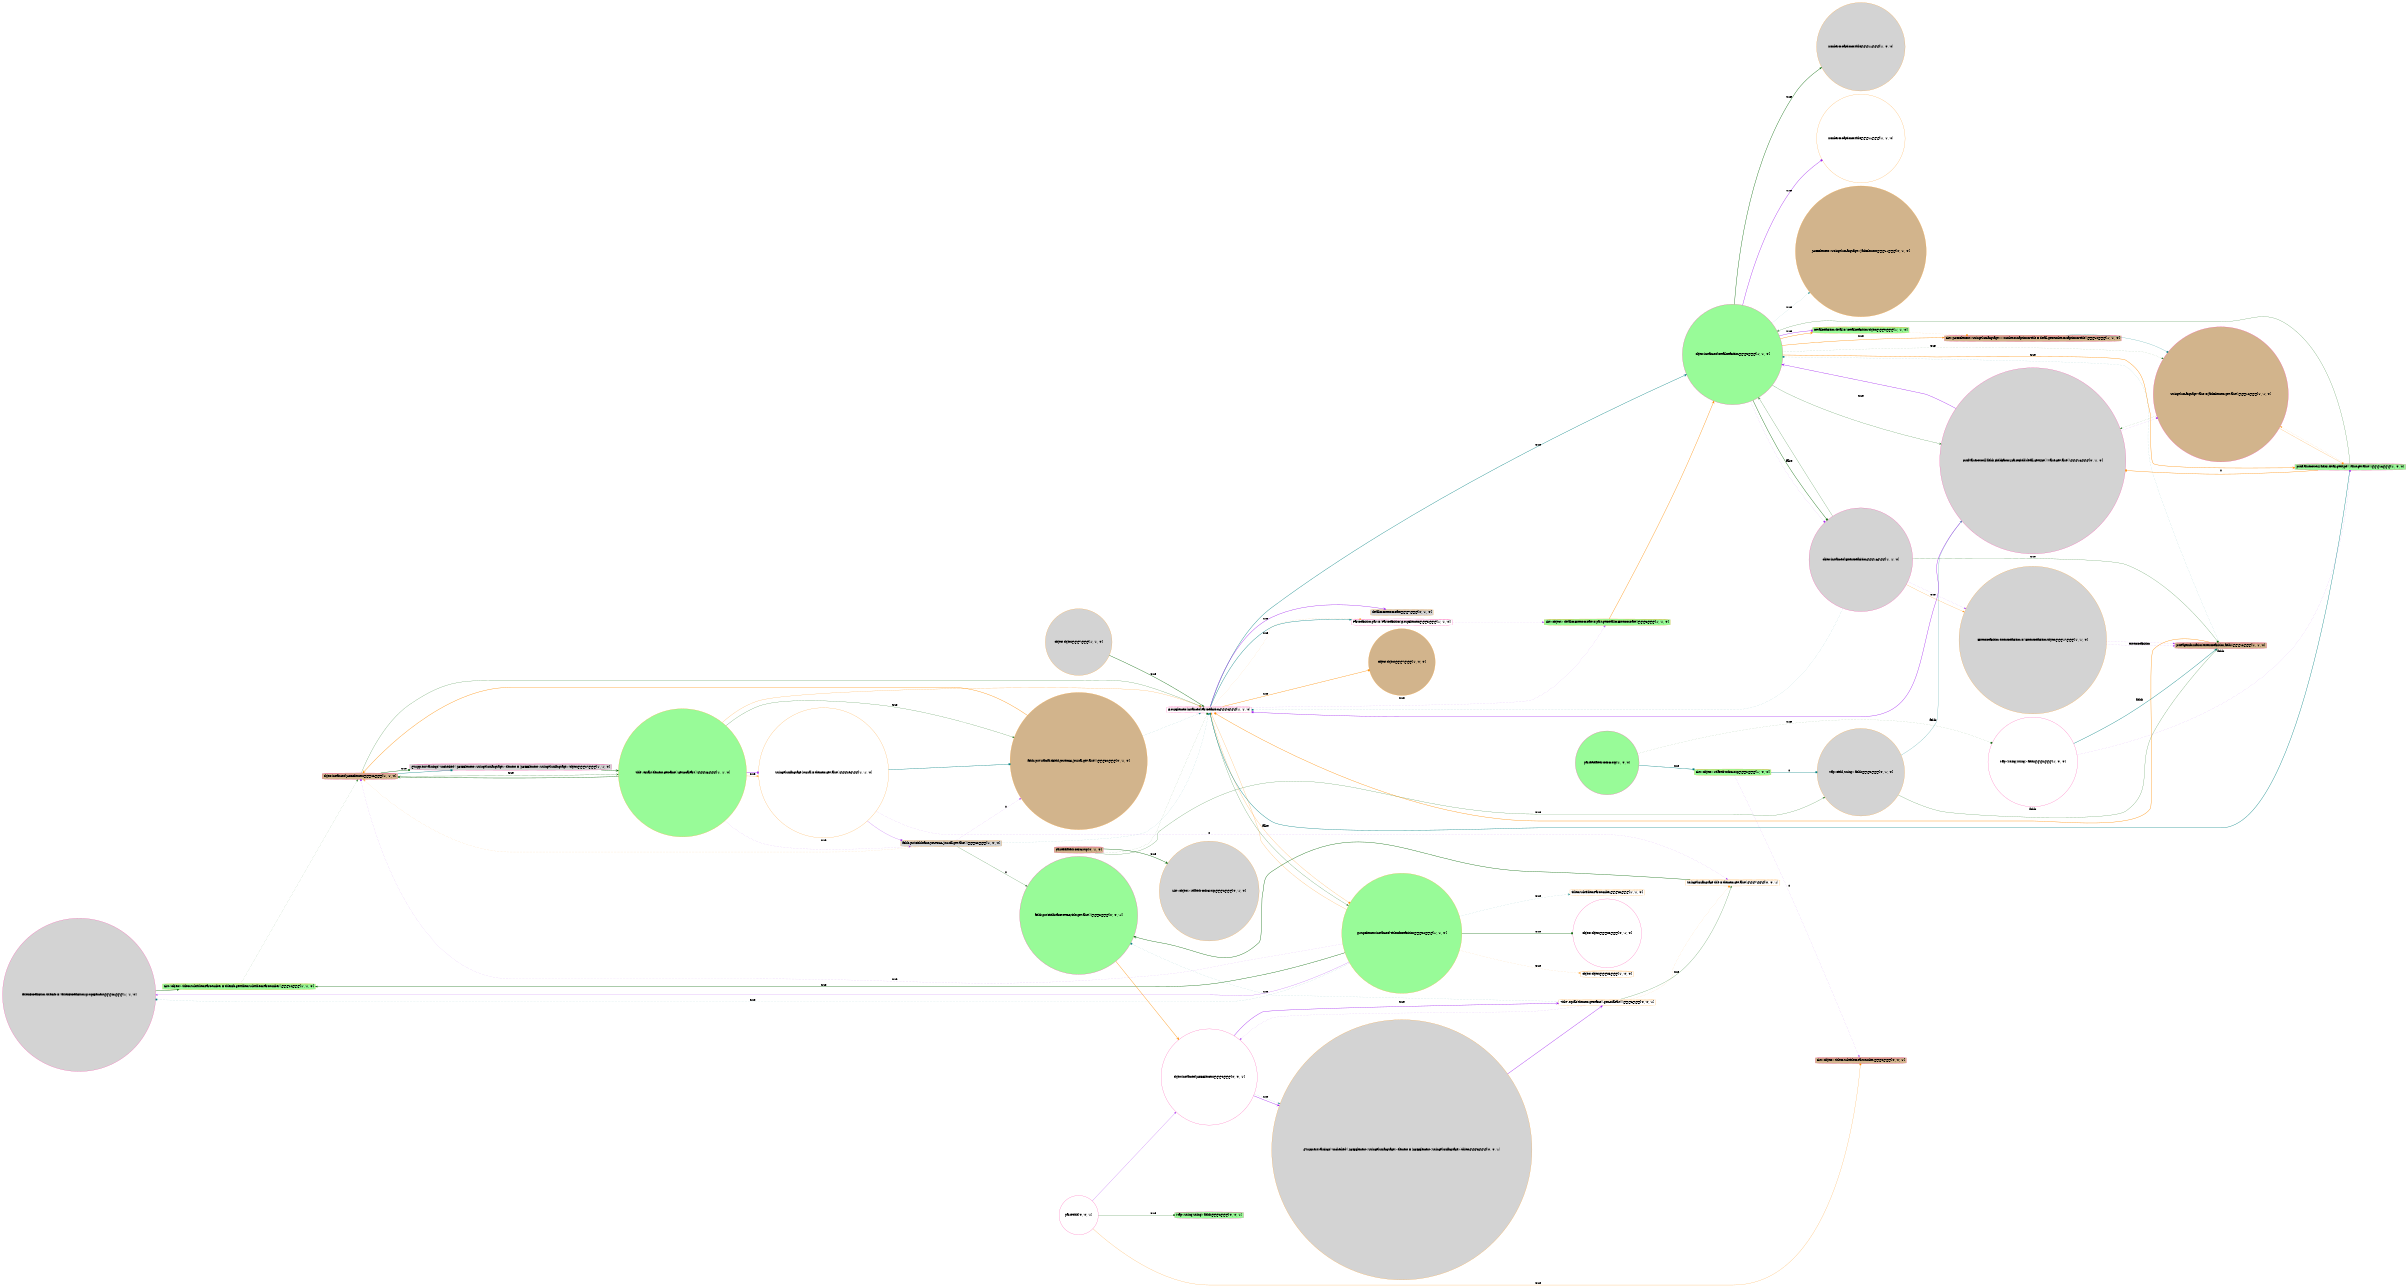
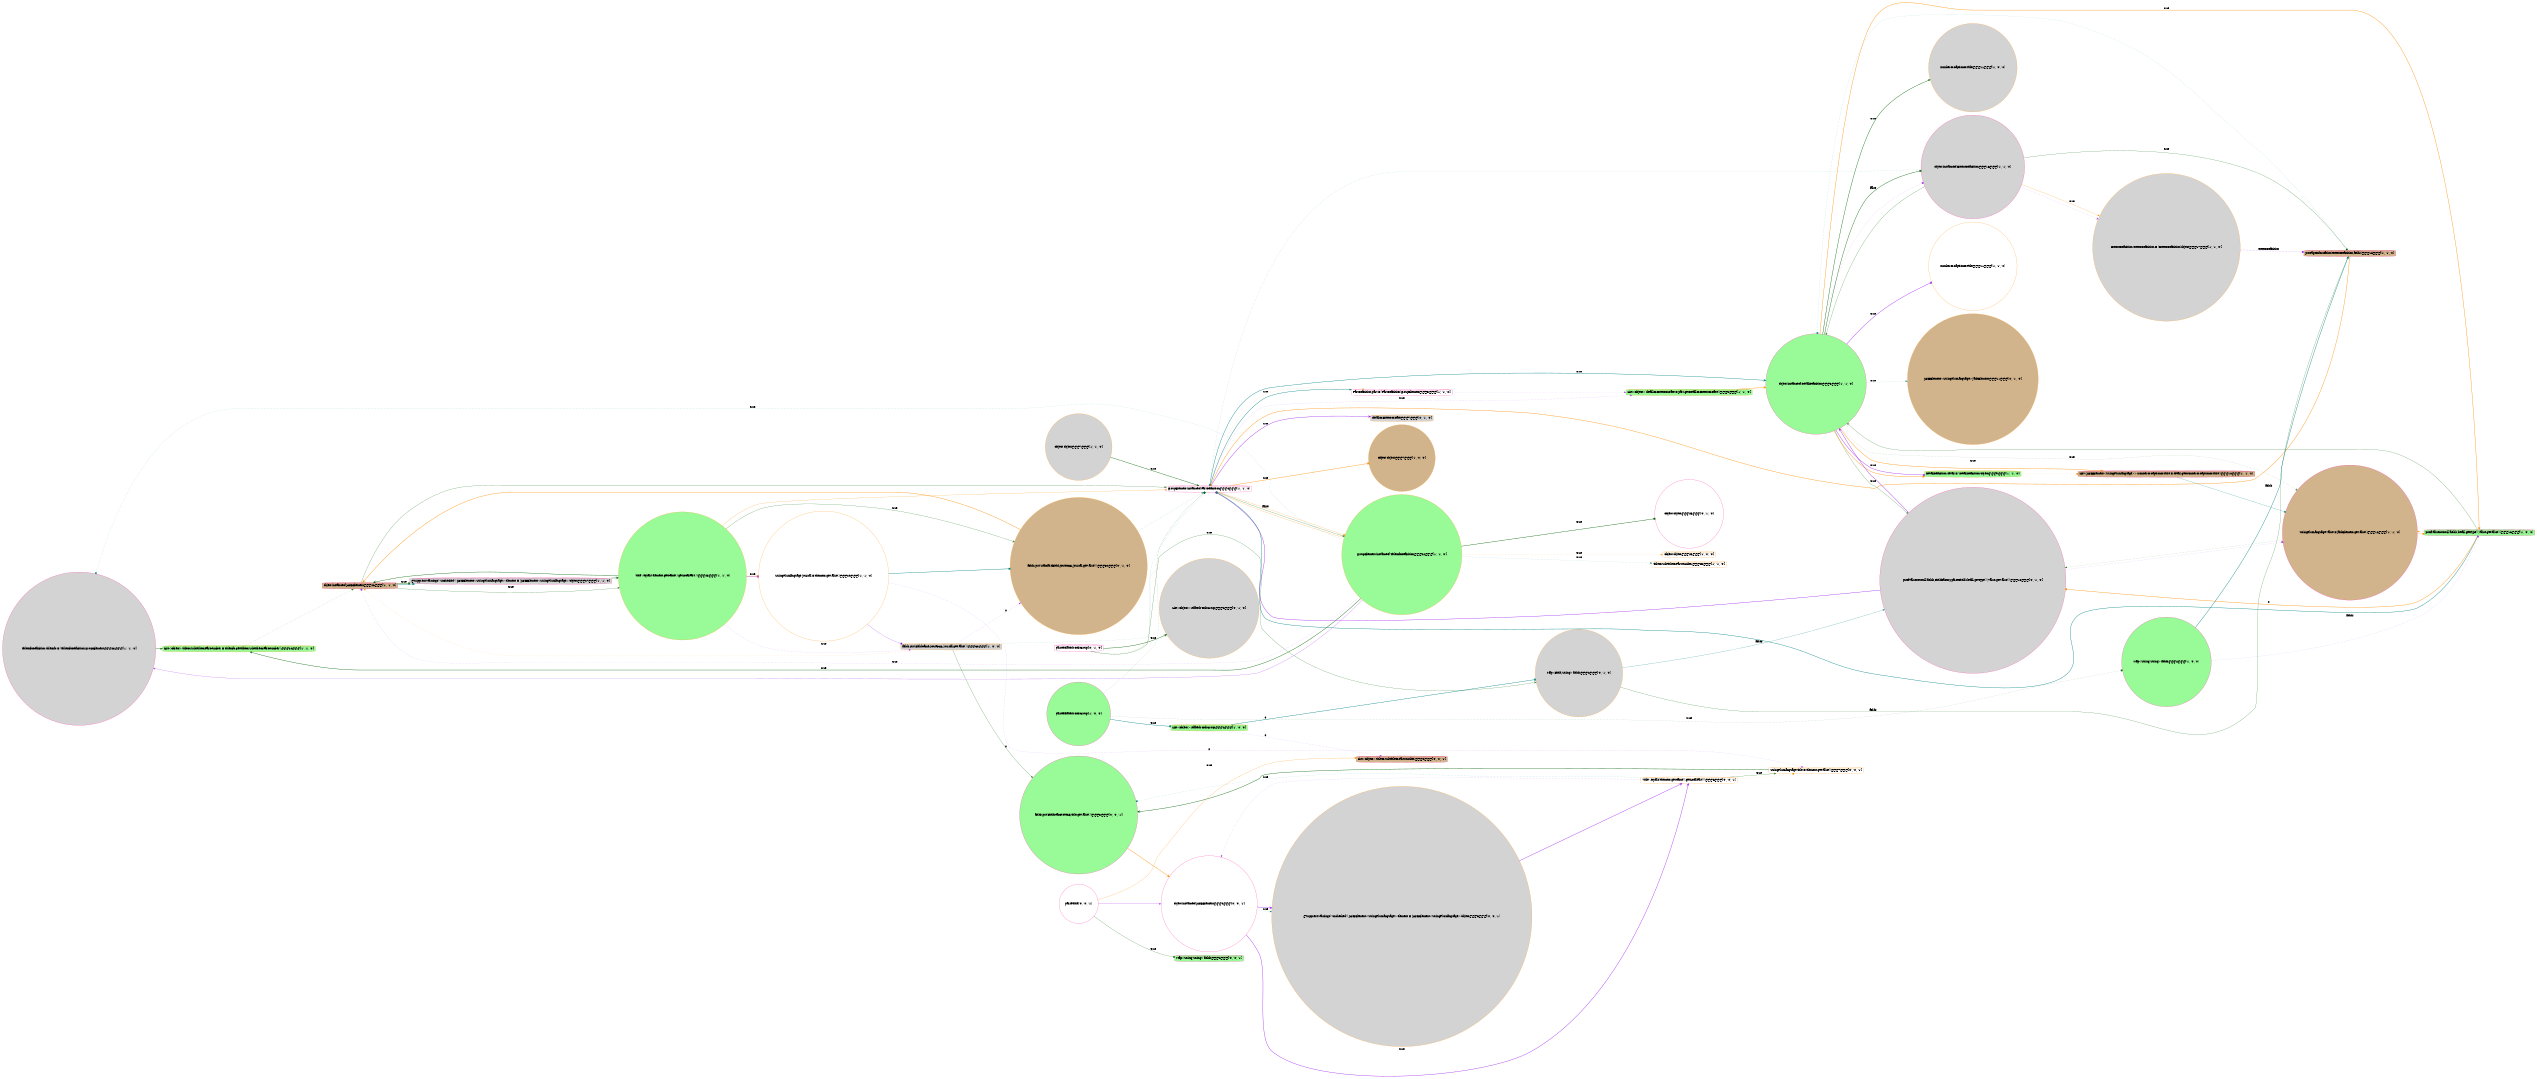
  digraph {
    rankdir=LR
    node [color=darkorange fillcolor=white shape=circle style=filled]
    edge [arrowhead=box color=darkgreen style=bold]
    n1 [color=deeppink fillcolor=lightgrey label="TitleInfoDefinition titleInfo = (TitleInfoDefinition)groupElement@@@23@@@['1', '1', '0']"]
    n2 [fillcolor=palegreen label="List<Object> titleOrSubTitleOrPartNumber = titleInfo.getTitleOrSubTitleOrPartNumber()@@@24@@@['1', '1', '0']" shape=cylinder]
    n3 [color=deeppink fillcolor=tan label="object instanceof JAXBElement@@@26@@@['1', '1', '0']" shape=cylinder]
-   n4 [color=deeppink fillcolor=tan label="parseRelatedModsGroup['0', '1', '0']" shape=cylinder]
+   n4 [color=deeppink label="parseRelatedModsGroup['0', '1', '0']" shape=cylinder]
    n5 [color=deeppink label="groupElement instanceof PartDefinition@@@4@@@['1', '1', '0']" shape=cylinder]
    n6 [fillcolor=lightgrey label="List<Object> relatedModsGroup@@@2@@@['0', '1', '0']"]
    n7 [fillcolor=lightgrey label="Map<Field,String> fields@@@2@@@['0', '1', '0']"]
    n8 [color=deeppink fillcolor=palegreen label="object instanceof DetailDefinition@@@8@@@['1', '1', '0']"]
    n9 [fillcolor=lightgrey label="detailOrExtentOrDate@@@7@@@['0', '1', '0']" shape=cylinder]
    n10 [color=deeppink label="PartDefinition part = (PartDefinition)groupElement@@@5@@@['1', '1', '0']" shape=cylinder]
    n11 [fillcolor=tan label="Object object@@@7@@@['1', '0', '0']"]
    n12 [fillcolor=palegreen label="groupElement instanceof TitleInfoDefinition@@@22@@@['1', '1', '0']"]
    n13 [fillcolor=palegreen label="List<Object> detailOrExtentOrDate = part.getDetailOrExtentOrDate()@@@6@@@['1', '1', '0']" shape=cylinder]
    n14 [color=deeppink fillcolor=lightgrey label="putIfValueNotNull(fields,FieldFactory.parseField(detail.getType()),value.getValue())@@@13@@@['0', '1', '0']"]
    n15 [color=deeppink fillcolor=tan label="putPageInformation(extentDefinition,fields)@@@18@@@['1', '1', '0']" shape=cylinder]
    n16 [color=deeppink label="Object object@@@25@@@['0', '1', '0']"]
    n17 [color=deeppink fillcolor=tan label="StringPlusLanguage value = jaxbElement.getValue()@@@12@@@['1', '1', '0']"]
    n18 [color=deeppink fillcolor=palegreen label="putIfValueNotNull(fields,detail.getType(),value.getValue())@@@13@@@['1', '0', '0']" shape=cylinder]
    n19 [color=deeppink fillcolor=tan label="List<JAXBElement<StringPlusLanguage>> numberOrCaptionOrTitle = detail.getNumberOrCaptionOrTitle()@@@10@@@['1', '1', '0']" shape=cylinder]
    n20 [color=deeppink fillcolor=lightgrey label="@SuppressWarnings(\"unchecked\") JAXBElement<StringPlusLanguage> element = (JAXBElement<StringPlusLanguage>)object@@@27@@@['1', '1', '0']" shape=cylinder]
    n21 [fillcolor=palegreen label="\"title\".equals(element.getName().getLocalPart())@@@28@@@['1', '1', '0']"]
    n22 [fillcolor=lightgrey label="fields.put(FieldName.JOURNAL,journal.getValue())@@@30@@@['1', '0', '0']" shape=cylinder]
    n23 [fillcolor=tan label="fields.put(StandardField.JOURNAL,journal.getValue())@@@30@@@['0', '1', '0']"]
    n24 [label="StringPlusLanguage journal = element.getValue()@@@29@@@['1', '1', '0']"]
    n25 [color=deeppink fillcolor=lightgrey label="object instanceof ExtentDefinition@@@16@@@['1', '1', '0']"]
    n26 [fillcolor=lightgrey label="ExtentDefinition extentDefinition = (ExtentDefinition)object@@@17@@@['1', '1', '0']"]
    n27 [fillcolor=lightgrey label="numberOrCaptionOrTitle@@@11@@@['1', '0', '0']"]
    n28 [label="numberOrCaptionOrTitle@@@11@@@['1', '1', '0']"]
    n29 [fillcolor=tan label="JAXBElement<StringPlusLanguage> jaxbElement@@@11@@@['0', '1', '0']"]
    n30 [fillcolor=palegreen label="DetailDefinition detail = (DetailDefinition)object@@@9@@@['1', '1', '0']" shape=cylinder]
    n31 [color=deeppink fillcolor=palegreen label="parseRelatedModsGroup['1', '0', '0']"]
    n32 [fillcolor=palegreen label="List<Object> relatedModsGroup@@@2@@@['1', '0', '0']" shape=cylinder]
-   n33 [color=deeppink label="Map<String,String> fields@@@2@@@['1', '0', '0']"]
+   n33 [color=deeppink fillcolor=palegreen label="Map<String,String> fields@@@2@@@['1', '0', '0']"]
    n34 [color=deeppink fillcolor=tan label="List<Object> titleOrSubTitleOrPartNumber@@@2@@@['0', '0', '1']" shape=cylinder]
    n35 [color=deeppink fillcolor=palegreen label="fields.put(FieldName.TITLE,title.getValue())@@@8@@@['0', '0', '1']"]
    n36 [color=deeppink label="object instanceof JAXBElement@@@4@@@['0', '0', '1']"]
    n37 [label="Object object@@@25@@@['1', '0', '0']" shape=cylinder]
    n38 [fillcolor=lightgrey label="Object object@@@7@@@['1', '1', '0']"]
    n39 [label="titleOrSubTitleOrPartNumber@@@25@@@['1', '1', '0']" shape=cylinder]
    n40 [fillcolor=lightgrey label="@SuppressWarnings(\"unchecked\") JAXBElement<StringPlusLanguage> element = (JAXBElement<StringPlusLanguage>)object@@@5@@@['0', '0', '1']"]
    n41 [label="\"title\".equals(element.getName().getLocalPart())@@@6@@@['0', '0', '1']" shape=cylinder]
    n42 [label="StringPlusLanguage title = element.getValue()@@@7@@@['0', '0', '1']" shape=cylinder]
    n43 [color=deeppink fillcolor=palegreen label="Map<String,String> fields@@@2@@@['0', '0', '1']" shape=cylinder]
    n44 [color=deeppink label="parseTitle['0', '0', '1']"]
    n1 -> n2 [arrowhead=normal]
    n2 -> n3 [arrowhead=normal style=dotted]
    n3 -> n5 [arrowhead=normal style=solid]
    n3 -> n20 [color=teal]
    n3 -> n20 [label=true]
    n3 -> n21 [arrowhead=vee label=true style=solid]
    n4 -> n5 [style=dotted]
    n4 -> n6 [arrowhead=vee label=true]
    n4 -> n7 [arrowhead=vee label=true style=solid]
    n5 -> n8 [arrowhead=vee color=teal label=true]
    n5 -> n9 [arrowhead=vee color=purple label=true]
    n5 -> n10 [arrowhead=normal color=teal]
    n5 -> n10 [arrowhead=vee color=darkorange label=true style=dotted]
    n5 -> n11 [color=darkorange label=true]
    n5 -> n12 [color=darkorange label=false style=solid]
    n5 -> n12 [arrowhead=normal style=solid]
    n5 -> n13 [arrowhead=vee color=purple label=true style=dotted]
    n7 -> n14 [arrowhead=vee color=teal label=fields style=solid]
    n7 -> n15 [arrowhead=normal label=fields style=solid]
    n8 -> n14 [arrowhead=vee label=true style=solid]
    n8 -> n17 [arrowhead=vee label=true style=dotted]
    n8 -> n18 [arrowhead=vee color=darkorange label=true]
    n8 -> n19 [arrowhead=normal color=darkorange label=true]
    n8 -> n25 [label=false]
    n8 -> n25 [color=purple style=dotted]
    n8 -> n27 [arrowhead=normal label=true]
    n8 -> n28 [color=purple label=true]
    n8 -> n29 [arrowhead=normal color=teal label=true style=dotted]
    n8 -> n30 [arrowhead=vee color=darkorange]
    n8 -> n30 [color=purple label=true]
    n10 -> n13 [arrowhead=normal color=purple style=dotted]
    n12 -> n1 [arrowhead=vee color=purple style=solid]
    n12 -> n1 [color=teal label=true style=dotted]
    n12 -> n2 [arrowhead=normal label=true]
    n12 -> n3 [color=purple label=true style=dotted]
    n12 -> n5 [color=darkorange style=solid]
    n12 -> n16 [label=true]
    n12 -> n37 [arrowhead=normal color=darkorange label=true style=dotted]
    n12 -> n39 [arrowhead=vee color=teal label=true style=dotted]
    n13 -> n8 [arrowhead=vee color=darkorange]
    n14 -> n5 [color=purple]
    n14 -> n8 [arrowhead=vee color=purple]
    n14 -> n17 [color=purple style=dotted]
    n15 -> n5 [color=darkorange]
    n15 -> n8 [color=teal style=dotted]
    n17 -> n14 [arrowhead=normal style=dotted]
    n17 -> n18 [color=darkorange style=solid]
    n18 -> n5 [color=teal]
    n18 -> n8 [arrowhead=vee style=solid]
    n18 -> n14 [color=darkorange label=0]
    n18 -> n17 [arrowhead=normal color=darkorange style=dotted]
    n19 -> n17 [color=teal style=solid]
    n20 -> n21 [arrowhead=vee]
    n21 -> n3 [arrowhead=vee]
    n21 -> n5 [arrowhead=vee color=darkorange style=solid]
    n21 -> n22 [arrowhead=vee color=purple label=true style=dotted]
    n21 -> n23 [arrowhead=vee label=true style=solid]
    n21 -> n24 [color=purple]
    n21 -> n24 [arrowhead=normal color=darkorange label=true style=solid]
    n22 -> n3 [arrowhead=vee color=darkorange style=dotted]
    n22 -> n5 [arrowhead=normal color=teal style=dotted]
    n22 -> n23 [arrowhead=normal color=purple label=0 style=dotted]
    n22 -> n35 [arrowhead=normal label=0 style=solid]
    n23 -> n3 [arrowhead=vee color=darkorange]
    n23 -> n5 [arrowhead=normal color=teal style=dotted]
    n24 -> n22 [color=purple style=solid]
    n24 -> n23 [color=teal]
    n24 -> n42 [arrowhead=normal color=purple label=0 style=dotted]
    n25 -> n5 [color=teal style=dotted]
    n25 -> n8 [arrowhead=vee style=solid]
    n25 -> n15 [label=true style=solid]
    n25 -> n26 [arrowhead=vee color=purple style=dotted]
    n25 -> n26 [arrowhead=normal color=darkorange label=true style=solid]
    n26 -> n15 [arrowhead=normal color=purple label=extentDefinition style=dotted]
    n26 -> n15 [arrowhead=normal color=purple style=dotted]
    n30 -> n19 [color=darkorange style=dotted]
+   n31 -> n5 [style=dotted]
    n31 -> n32 [color=teal label=true]
    n31 -> n33 [label=true style=dotted]
    n32 -> n7 [color=teal label=0]
    n32 -> n34 [arrowhead=normal color=purple label=0 style=dotted]
    n33 -> n15 [arrowhead=vee color=teal label=fields]
    n33 -> n18 [color=purple label=fields style=dotted]
    n35 -> n36 [arrowhead=vee color=darkorange]
    n36 -> n40 [arrowhead=normal color=teal label=true style=dotted]
    n36 -> n40 [arrowhead=vee color=purple]
    n36 -> n41 [arrowhead=vee color=purple label=true]
    n38 -> n5 [arrowhead=normal label=true]
    n40 -> n41 [arrowhead=vee color=purple]
    n41 -> n35 [color=teal label=true style=dotted]
    n41 -> n36 [arrowhead=normal color=purple style=dotted]
    n41 -> n42 [color=darkorange style=dotted]
    n41 -> n42 [arrowhead=vee label=true style=solid]
    n42 -> n35 [arrowhead=vee]
    n44 -> n34 [color=darkorange label=true style=solid]
    n44 -> n36 [arrowhead=normal color=purple style=solid]
    n44 -> n43 [label=true style=solid]
  }
